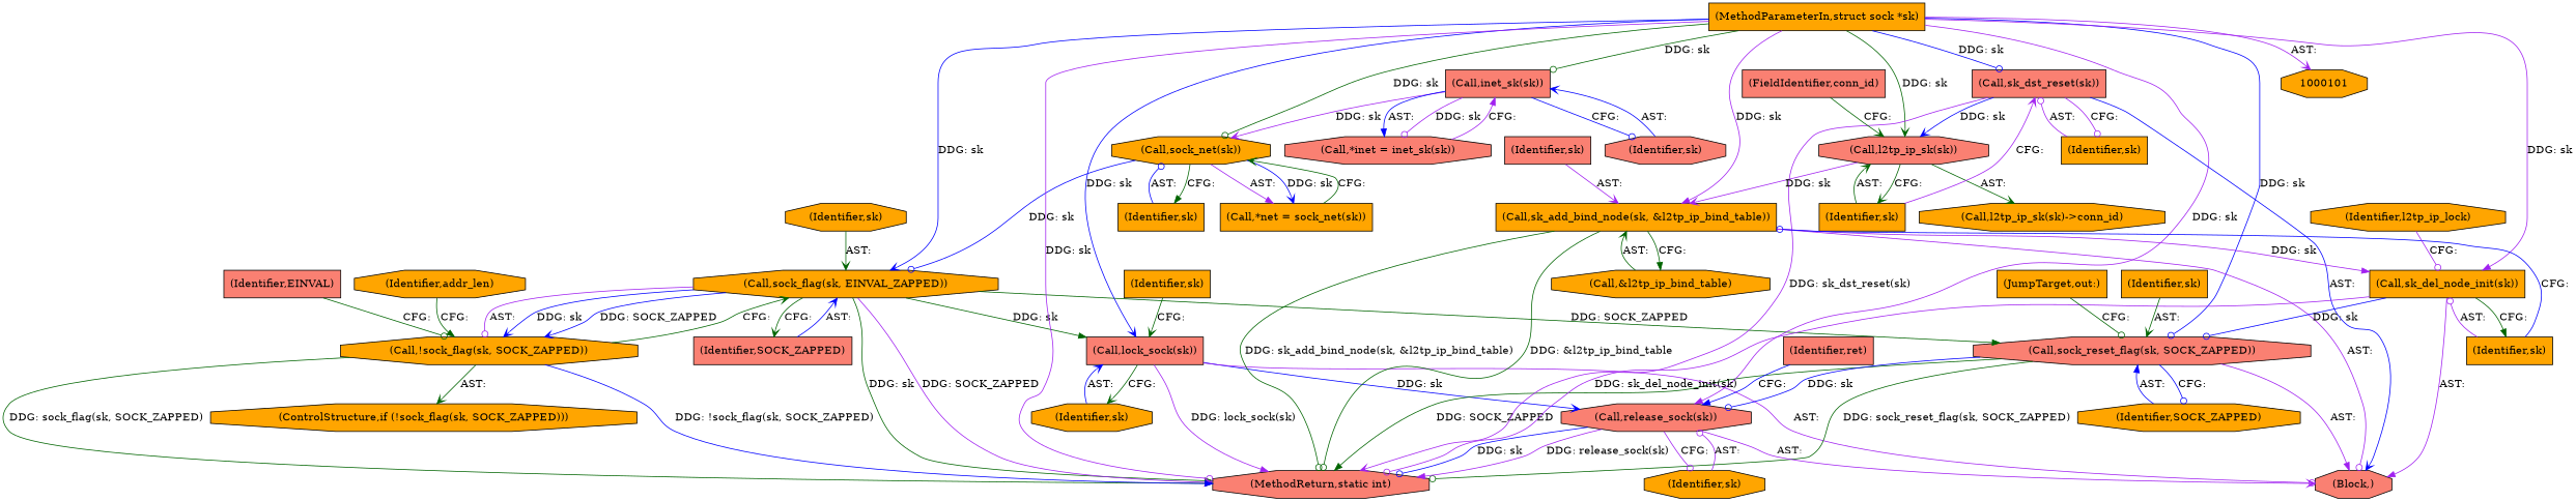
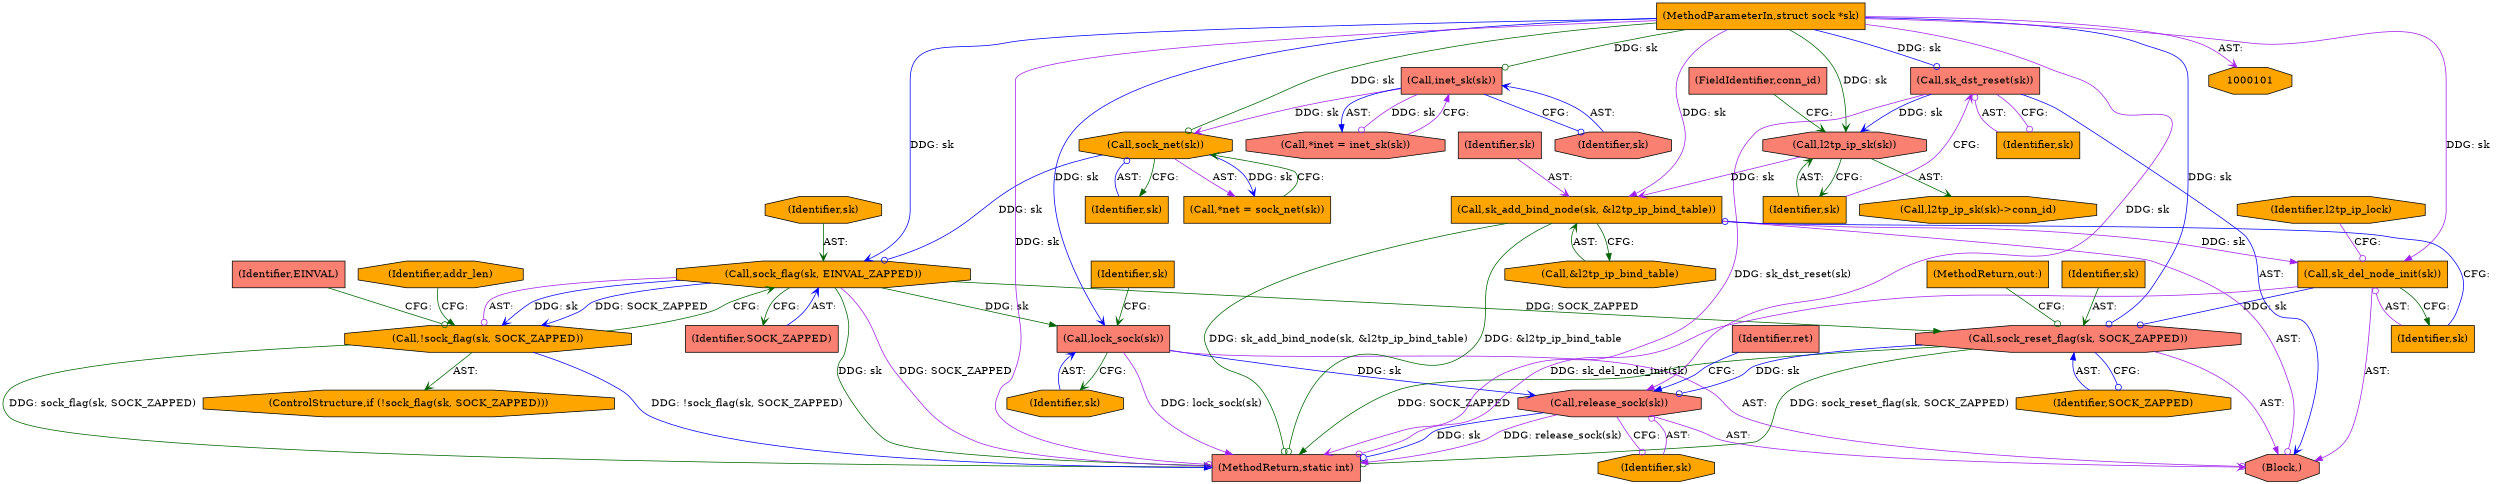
  digraph {
    node [fillcolor=orange shape=box style=filled]
    edge [arrowhead=vee color=purple]
    n1 [label="(Call,sock_flag(sk, EINVAL_ZAPPED))" shape=octagon]
    n2 [label="(Call,!sock_flag(sk, SOCK_ZAPPED))" shape=octagon]
    n3 [fillcolor=salmon label="(Call,lock_sock(sk))"]
    n4 [fillcolor=salmon label="(Call,sock_reset_flag(sk, SOCK_ZAPPED))" shape=octagon]
    n5 [fillcolor=salmon label="(Identifier,SOCK_ZAPPED)"]
-   n6 [fillcolor=salmon label="(MethodReturn,static int)" shape=octagon]
+   n6 [fillcolor=salmon label="(MethodReturn,static int)"]
    n7 [label="(ControlStructure,if (!sock_flag(sk, SOCK_ZAPPED)))" shape=octagon]
    n8 [fillcolor=salmon label="(Call,release_sock(sk))" shape=octagon]
    n9 [label="(Identifier,sk)" shape=octagon]
    n10 [fillcolor=salmon label="(Block,)" shape=octagon]
    n11 [label="(Identifier,SOCK_ZAPPED)" shape=octagon]
    n12 [label="(Call,sock_net(sk))" shape=octagon]
    n13 [label="(Call,*net = sock_net(sk))"]
    n14 [label="(Identifier,sk)"]
    n15 [fillcolor=salmon label="(Call,inet_sk(sk))"]
    n16 [fillcolor=salmon label="(Identifier,sk)" shape=octagon]
    n17 [fillcolor=salmon label="(Call,*inet = inet_sk(sk))" shape=octagon]
    n18 [label="(MethodParameterIn,struct sock *sk)"]
    n19 [fillcolor=salmon label="(Call,sk_dst_reset(sk))"]
    n20 [fillcolor=salmon label="(Call,l2tp_ip_sk(sk))" shape=octagon]
    n21 [label="(Call,sk_add_bind_node(sk, &l2tp_ip_bind_table))"]
    n22 [label="(Call,sk_del_node_init(sk))"]
    1000101 [shape=octagon]
    n24 [label="(Identifier,sk)"]
    n25 [label="(Identifier,sk)"]
    n26 [label="(Call,l2tp_ip_sk(sk)->conn_id)" shape=octagon]
    n27 [label="(Call,&l2tp_ip_bind_table)" shape=octagon]
    n28 [label="(Identifier,sk)"]
    n29 [label="(Identifier,sk)" shape=octagon]
    n30 [label="(Identifier,sk)"]
    n31 [fillcolor=salmon label="(FieldIdentifier,conn_id)"]
    n32 [label="(Identifier,l2tp_ip_lock)" shape=octagon]
    n33 [label="(Identifier,sk)"]
    n34 [fillcolor=salmon label="(Identifier,ret)"]
    n35 [fillcolor=salmon label="(Identifier,sk)"]
    n36 [fillcolor=salmon label="(Identifier,EINVAL)"]
    n37 [label="(Identifier,sk)" shape=octagon]
    n38 [label="(Identifier,addr_len)" shape=octagon]
-   n39 [label="(JumpTarget,out:)"]
+   n39 [label="(MethodReturn,out:)"]
    n1 -> n2 [arrowhead=odot label="AST: "]
    n1 -> n2 [color=blue label="DDG: sk"]
    n1 -> n2 [color=blue label="DDG: SOCK_ZAPPED"]
    n1 -> n3 [arrowhead=normal color=darkgreen label="DDG: sk"]
    n1 -> n4 [arrowhead=normal color=darkgreen label="DDG: SOCK_ZAPPED"]
    n1 -> n5 [color=darkgreen label="CFG: "]
    n1 -> n6 [arrowhead=normal color=darkgreen label="DDG: sk"]
    n1 -> n6 [label="DDG: SOCK_ZAPPED"]
    n2 -> n1 [color=darkgreen label="CFG: "]
    n2 -> n6 [arrowhead=normal color=darkgreen label="DDG: sock_flag(sk, SOCK_ZAPPED)"]
    n2 -> n6 [arrowhead=normal color=blue label="DDG: !sock_flag(sk, SOCK_ZAPPED)"]
    n2 -> n7 [color=darkgreen label="AST: "]
    n3 -> n6 [arrowhead=normal label="DDG: lock_sock(sk)"]
    n3 -> n8 [color=blue label="DDG: sk"]
    n3 -> n9 [color=darkgreen label="CFG: "]
    n3 -> n10 [arrowhead=odot label="AST: "]
    n4 -> n6 [arrowhead=odot color=darkgreen label="DDG: sock_reset_flag(sk, SOCK_ZAPPED)"]
    n4 -> n6 [arrowhead=normal color=darkgreen label="DDG: SOCK_ZAPPED"]
    n4 -> n8 [arrowhead=odot color=blue label="DDG: sk"]
    n4 -> n10 [arrowhead=normal label="AST: "]
    n4 -> n11 [arrowhead=odot color=blue label="CFG: "]
    n5 -> n1 [color=blue label="AST: "]
    n8 -> n6 [arrowhead=odot color=blue label="DDG: sk"]
    n8 -> n6 [arrowhead=normal label="DDG: release_sock(sk)"]
    n8 -> n10 [label="AST: "]
    n8 -> n29 [arrowhead=odot label="CFG: "]
    n9 -> n3 [color=blue label="AST: "]
    n11 -> n4 [arrowhead=normal color=blue label="AST: "]
    n12 -> n1 [arrowhead=odot color=blue label="DDG: sk"]
    n12 -> n13 [arrowhead=normal label="AST: "]
    n12 -> n13 [color=blue label="DDG: sk"]
    n12 -> n14 [arrowhead=normal color=darkgreen label="CFG: "]
    n13 -> n12 [color=darkgreen label="CFG: "]
    n14 -> n12 [arrowhead=odot color=blue label="AST: "]
    n15 -> n12 [label="DDG: sk"]
    n15 -> n16 [arrowhead=odot color=blue label="CFG: "]
    n15 -> n17 [arrowhead=normal color=blue label="AST: "]
    n15 -> n17 [arrowhead=odot label="DDG: sk"]
    n16 -> n15 [color=blue label="AST: "]
    n17 -> n15 [arrowhead=normal label="CFG: "]
    n18 -> n1 [color=blue label="DDG: sk"]
    n18 -> n3 [color=blue label="DDG: sk"]
    n18 -> n4 [arrowhead=odot color=blue label="DDG: sk"]
    n18 -> n6 [arrowhead=odot label="DDG: sk"]
    n18 -> n8 [arrowhead=normal label="DDG: sk"]
    n18 -> n12 [arrowhead=odot color=darkgreen label="DDG: sk"]
    n18 -> n15 [arrowhead=odot color=darkgreen label="DDG: sk"]
    n18 -> n19 [arrowhead=odot color=blue label="DDG: sk"]
    n18 -> n20 [color=darkgreen label="DDG: sk"]
    n18 -> n21 [arrowhead=normal label="DDG: sk"]
    n18 -> n22 [arrowhead=normal label="DDG: sk"]
    n18 -> 1000101 [label="AST: "]
    n19 -> n6 [label="DDG: sk_dst_reset(sk)"]
    n19 -> n10 [color=blue label="AST: "]
    n19 -> n20 [color=blue label="DDG: sk"]
    n19 -> n24 [arrowhead=odot label="CFG: "]
    n20 -> n21 [label="DDG: sk"]
    n20 -> n25 [color=darkgreen label="CFG: "]
    n20 -> n26 [color=darkgreen label="AST: "]
    n21 -> n6 [arrowhead=odot color=darkgreen label="DDG: sk_add_bind_node(sk, &l2tp_ip_bind_table)"]
    n21 -> n6 [arrowhead=odot color=darkgreen label="DDG: &l2tp_ip_bind_table"]
    n21 -> n10 [arrowhead=odot label="AST: "]
    n21 -> n22 [arrowhead=normal label="DDG: sk"]
    n21 -> n27 [arrowhead=normal color=darkgreen label="CFG: "]
    n22 -> n4 [arrowhead=odot color=blue label="DDG: sk"]
    n22 -> n6 [arrowhead=odot label="DDG: sk_del_node_init(sk)"]
    n22 -> n10 [arrowhead=normal label="AST: "]
    n22 -> n28 [arrowhead=normal color=darkgreen label="CFG: "]
    n24 -> n19 [arrowhead=odot label="AST: "]
    n25 -> n19 [label="CFG: "]
    n25 -> n20 [color=darkgreen label="AST: "]
    n27 -> n21 [color=darkgreen label="AST: "]
    n28 -> n21 [arrowhead=odot color=blue label="CFG: "]
    n28 -> n22 [arrowhead=odot label="AST: "]
    n29 -> n8 [arrowhead=odot label="AST: "]
    n30 -> n4 [color=darkgreen label="AST: "]
    n31 -> n20 [color=darkgreen label="CFG: "]
    n32 -> n22 [arrowhead=odot label="CFG: "]
    n33 -> n3 [color=darkgreen label="CFG: "]
    n34 -> n8 [arrowhead=normal color=blue label="CFG: "]
    n35 -> n21 [label="AST: "]
    n36 -> n2 [arrowhead=odot color=darkgreen label="CFG: "]
    n37 -> n1 [color=darkgreen label="AST: "]
    n38 -> n2 [arrowhead=normal color=darkgreen label="CFG: "]
    n39 -> n4 [arrowhead=odot color=darkgreen label="CFG: "]
  }
